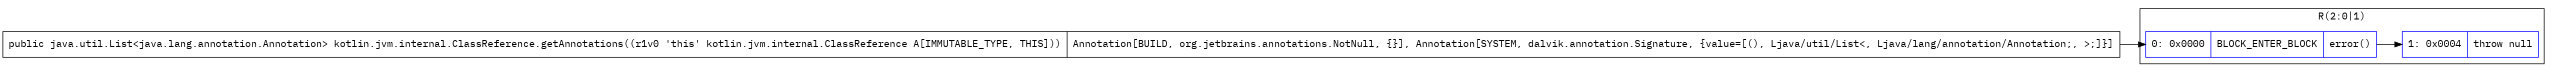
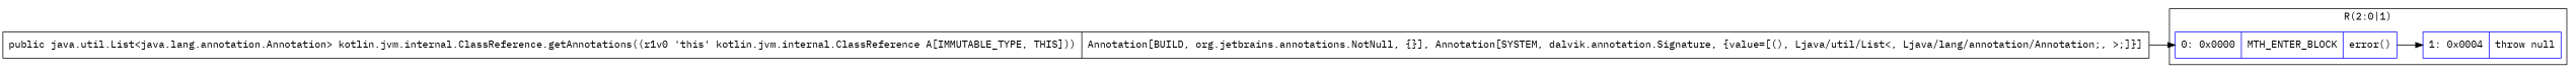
  digraph {
    rankdir=LR
    fontname="IBM Plex Mono"
    node [color=blue shape=record fontname="IBM Plex Mono"]
    edge [fontname="IBM Plex Mono"]
-   n1 [label="{0\:\ 0x0000|BLOCK_ENTER_BLOCK\l|error()\l}"]
+   n1 [label="{0\:\ 0x0000|MTH_ENTER_BLOCK\l|error()\l}"]
    n2 [label="{1\:\ 0x0004|throw null\l}"]
    n3 [label="{public java.util.List\<java.lang.annotation.Annotation\> kotlin.jvm.internal.ClassReference.getAnnotations((r1v0 'this' kotlin.jvm.internal.ClassReference A[IMMUTABLE_TYPE, THIS]))  | Annotation[BUILD, org.jetbrains.annotations.NotNull, \{\}], Annotation[SYSTEM, dalvik.annotation.Signature, \{value=[(), Ljava\/util\/List\<, Ljava\/lang\/annotation\/Annotation;, \>;]\}]\l}" color=""]
    subgraph cluster_1 {
      label="R(2:0|1)"
      n1
      n2
    }
    n1 -> n2
    n3 -> n1
  }
